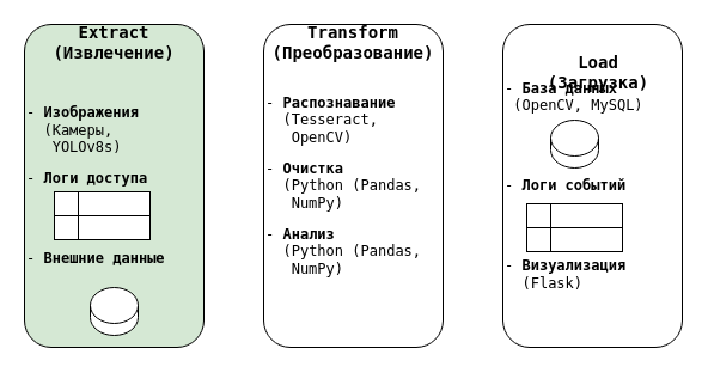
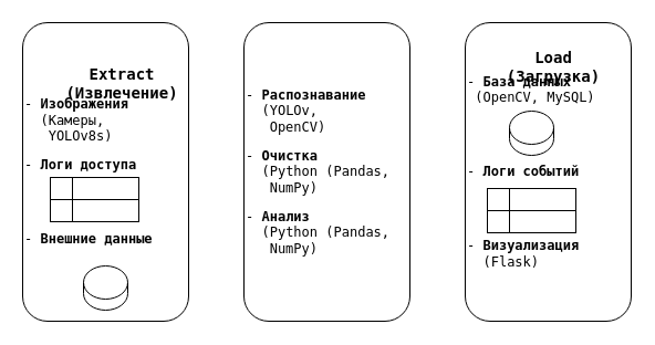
  <mxCell id="0" />
  <mxCell id="1" parent="0" />
- <mxCell id="2" value="&lt;pre&gt;&lt;code spellcheck=&quot;false&quot;&gt;- &lt;b&gt;Изображения&lt;/b&gt;&lt;br&gt;  (Камеры,&lt;/code&gt; &lt;br&gt;   YOLOv8s)&lt;/pre&gt;&lt;pre&gt;&lt;code spellcheck=&quot;false&quot;&gt;- &lt;b&gt;Логи доступа&lt;/b&gt;&lt;/code&gt;&lt;/pre&gt;&lt;pre&gt;&lt;code spellcheck=&quot;false&quot;&gt;&lt;br&gt;&lt;/code&gt;&lt;/pre&gt;&lt;pre&gt;&lt;code spellcheck=&quot;false&quot;&gt;&lt;br&gt;- &lt;b&gt;Внешние данные&lt;/b&gt;&lt;/code&gt;&lt;/pre&gt;" style="rounded=1;whiteSpace=wrap;html=1;align=left;fillColor=#d5e8d4;" vertex="1" parent="1"><mxGeometry x="20" y="20" width="150" height="270" as="geometry" /></mxCell>
- <mxCell id="3" value="&lt;pre&gt;&lt;code spellcheck=&quot;false&quot;&gt;- &lt;b&gt;Распознавание&lt;/b&gt;&lt;br&gt;  (&lt;/code&gt;Tesseract,&lt;br&gt;   OpenCV)&lt;/pre&gt;&lt;pre&gt;&lt;code spellcheck=&quot;false&quot;&gt;- &lt;b&gt;Очистка&lt;/b&gt;&lt;br&gt;  (&lt;/code&gt;Python (Pandas,&lt;br&gt;   NumPy)&lt;/pre&gt;&lt;pre&gt;&lt;code spellcheck=&quot;false&quot;&gt;- &lt;b&gt;Анализ&lt;/b&gt;&lt;br&gt;  (&lt;/code&gt;Python (Pandas,&lt;br/&gt;   NumPy)&lt;/pre&gt;" style="rounded=1;whiteSpace=wrap;html=1;align=left;" vertex="1" parent="1"><mxGeometry x="220" y="20" width="150" height="270" as="geometry" /></mxCell>
+ <mxCell id="2" value="&lt;pre&gt;&lt;code spellcheck=&quot;false&quot;&gt;- &lt;b&gt;Изображения&lt;/b&gt;&lt;br&gt;  (Камеры,&lt;/code&gt; &lt;br&gt;   YOLOv8s)&lt;/pre&gt;&lt;pre&gt;&lt;code spellcheck=&quot;false&quot;&gt;- &lt;b&gt;Логи доступа&lt;/b&gt;&lt;/code&gt;&lt;/pre&gt;&lt;pre&gt;&lt;code spellcheck=&quot;false&quot;&gt;&lt;br&gt;&lt;/code&gt;&lt;/pre&gt;&lt;pre&gt;&lt;code spellcheck=&quot;false&quot;&gt;&lt;br&gt;- &lt;b&gt;Внешние данные&lt;/b&gt;&lt;/code&gt;&lt;/pre&gt;" style="rounded=1;whiteSpace=wrap;html=1;align=left;" vertex="1" parent="1"><mxGeometry x="20" y="20" width="150" height="270" as="geometry" /></mxCell>
+ <mxCell id="3" value="&lt;pre&gt;&lt;code spellcheck=&quot;false&quot;&gt;- &lt;b&gt;Распознавание&lt;/b&gt;&lt;br&gt;  (&lt;/code&gt;YOLOv,&lt;br&gt;   OpenCV)&lt;/pre&gt;&lt;pre&gt;&lt;code spellcheck=&quot;false&quot;&gt;- &lt;b&gt;Очистка&lt;/b&gt;&lt;br&gt;  (&lt;/code&gt;Python (Pandas,&lt;br&gt;   NumPy)&lt;/pre&gt;&lt;pre&gt;&lt;code spellcheck=&quot;false&quot;&gt;- &lt;b&gt;Анализ&lt;/b&gt;&lt;br&gt;  (&lt;/code&gt;Python (Pandas,&lt;br/&gt;   NumPy)&lt;/pre&gt;" style="rounded=1;whiteSpace=wrap;html=1;align=left;" vertex="1" parent="1"><mxGeometry x="220" y="20" width="150" height="270" as="geometry" /></mxCell>
  <mxCell id="4" value="&lt;pre&gt;&lt;code spellcheck=&quot;false&quot;&gt;- &lt;b&gt;База данных&lt;/b&gt;&lt;br&gt; (&lt;/code&gt;OpenCV, MySQL)&lt;/pre&gt;&lt;pre&gt;&lt;code spellcheck=&quot;false&quot;&gt;&lt;br&gt;&lt;/code&gt;&lt;/pre&gt;&lt;pre&gt;&lt;code spellcheck=&quot;false&quot;&gt;&lt;br&gt;- &lt;b&gt;Логи событий&lt;/b&gt;&lt;/code&gt;&lt;/pre&gt;&lt;pre&gt;&lt;code spellcheck=&quot;false&quot;&gt;&lt;br&gt;&lt;/code&gt;&lt;/pre&gt;&lt;pre&gt;&lt;code spellcheck=&quot;false&quot;&gt;&lt;br&gt;- &lt;b&gt;Визуализация&lt;/b&gt;&lt;br&gt;  (&lt;/code&gt;Flask)&lt;/pre&gt;" style="rounded=1;whiteSpace=wrap;html=1;align=left;" vertex="1" parent="1"><mxGeometry x="420" y="20" width="150" height="270" as="geometry" /></mxCell>
- <mxCell id="5" value="&lt;pre style=&quot;font-size: 14px;&quot;&gt;&lt;b&gt;&lt;code spellcheck=&quot;false&quot;&gt;Extract&lt;br&gt;(&lt;/code&gt;Извлечение)&lt;/b&gt;&lt;/pre&gt;" style="text;html=1;align=center;verticalAlign=middle;whiteSpace=wrap;rounded=0;" vertex="1" parent="1"><mxGeometry x="65" y="20" width="60" height="30" as="geometry" /></mxCell>
- <mxCell id="6" value="&lt;pre style=&quot;font-size: 14px;&quot;&gt;&lt;b&gt;&lt;code spellcheck=&quot;false&quot;&gt;Transform&lt;br&gt;(&lt;/code&gt;Преобразование)&lt;/b&gt;&lt;/pre&gt;" style="text;html=1;align=center;verticalAlign=middle;whiteSpace=wrap;rounded=0;" vertex="1" parent="1"><mxGeometry x="265" y="20" width="60" height="30" as="geometry" /></mxCell>
+ <mxCell id="5" value="&lt;pre style=&quot;font-size: 14px;&quot;&gt;&lt;b&gt;&lt;code spellcheck=&quot;false&quot;&gt;Extract&lt;br&gt;(&lt;/code&gt;Извлечение)&lt;/b&gt;&lt;/pre&gt;" style="text;html=1;align=center;verticalAlign=middle;whiteSpace=wrap;rounded=0;" vertex="1" parent="1"><mxGeometry x="80" y="60" width="60" height="30" as="geometry" /></mxCell>
  <mxCell id="7" value="&lt;pre style=&quot;font-size: 14px;&quot;&gt;&lt;b&gt;&lt;code spellcheck=&quot;false&quot;&gt;Load&lt;br&gt;(&lt;/code&gt;Загрузка)&lt;/b&gt;&lt;/pre&gt;" style="text;html=1;align=center;verticalAlign=middle;whiteSpace=wrap;rounded=0;" vertex="1" parent="1"><mxGeometry x="470" y="45" width="60" height="30" as="geometry" /></mxCell>
  <mxCell id="8" value="" style="shape=cylinder3;whiteSpace=wrap;html=1;boundedLbl=1;backgroundOutline=1;size=15;" vertex="1" parent="1"><mxGeometry x="75" y="240" width="40" height="40" as="geometry" /></mxCell>
  <mxCell id="9" value="" style="shape=cylinder3;whiteSpace=wrap;html=1;boundedLbl=1;backgroundOutline=1;size=15;" vertex="1" parent="1"><mxGeometry x="460" y="100" width="40" height="40" as="geometry" /></mxCell>
  <mxCell id="10" value="" style="shape=internalStorage;whiteSpace=wrap;html=1;backgroundOutline=1;" vertex="1" parent="1"><mxGeometry x="45" y="160" width="80" height="40" as="geometry" /></mxCell>
  <mxCell id="11" value="" style="shape=internalStorage;whiteSpace=wrap;html=1;backgroundOutline=1;" vertex="1" parent="1"><mxGeometry x="440" y="170" width="80" height="40" as="geometry" /></mxCell>
